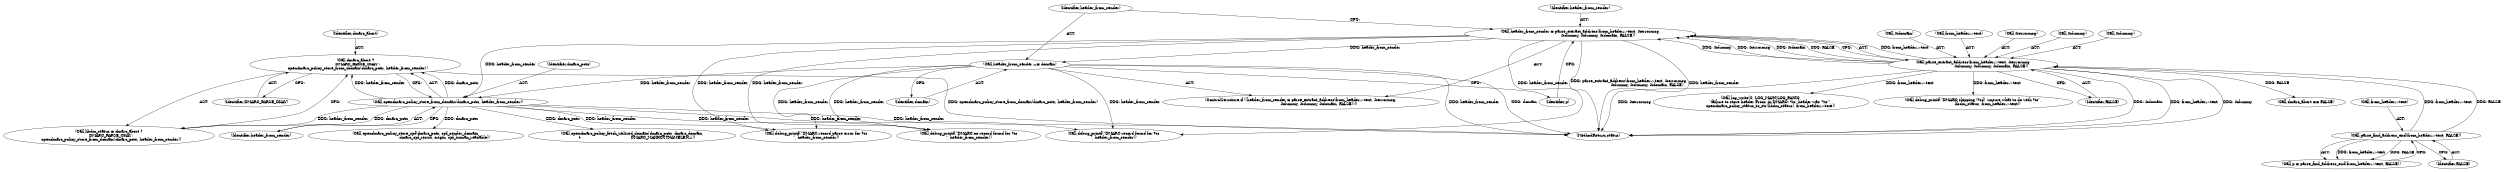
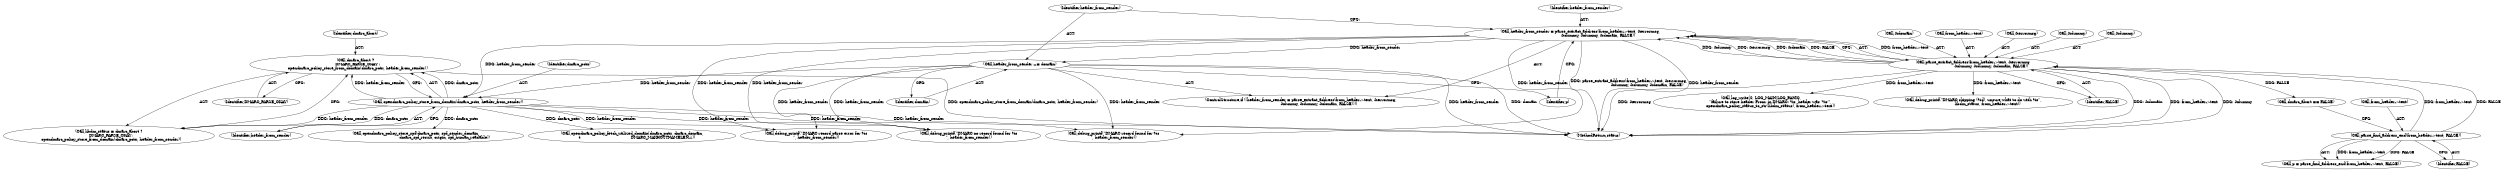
  digraph {
    n1 [label="(Call,dmarc_abort ?\n    DMARC_PARSE_OKAY :\n    opendmarc_policy_store_from_domain(dmarc_pctx, header_from_sender))"]
    n2 [label="(Call,opendmarc_policy_store_from_domain(dmarc_pctx, header_from_sender))"]
    n3 [label="(MethodReturn,status)"]
    n4 [label="(Identifier,DMARC_PARSE_OKAY)"]
    n5 [label="(Call,libdm_status = dmarc_abort ?\n    DMARC_PARSE_OKAY :\n    opendmarc_policy_store_from_domain(dmarc_pctx, header_from_sender))"]
    n6 [label="(Call,debug_printf(\"DMARC record parse error for %s\n\", header_from_sender))"]
    n7 [label="(Identifier,header_from_sender)"]
    n8 [label="(Call,opendmarc_policy_store_spf(dmarc_pctx, spf_sender_domain,\n                                                dmarc_spf_result, origin, spf_human_readable))"]
    n9 [label="(Call,debug_printf(\"DMARC record found for %s\n\", header_from_sender))"]
    n10 [label="(Call,opendmarc_policy_fetch_utilized_domain(dmarc_pctx, dmarc_domain,\n        \t                                          DMARC_MAXHOSTNAMELEN-1))"]
    n11 [label="(Call,debug_printf(\"DMARC no record found for %s\n\", header_from_sender))"]
    n12 [label="(Call,header_from_sender = parse_extract_address(from_header->text, &errormsg,\n                              &dummy, &dummy, &domain, FALSE))"]
    n13 [label="(Call,parse_extract_address(from_header->text, &errormsg,\n                              &dummy, &dummy, &domain, FALSE))"]
    n14 [label="(Call,header_from_sender += domain)"]
    n15 [label="(ControlStructure,if ((header_from_sender = parse_extract_address(from_header->text, &errormsg,\n                              &dummy, &dummy, &domain, FALSE))))"]
    n16 [label="(Call,log_write(0, LOG_MAIN|LOG_PANIC,\n                \"failure to store header From: in DMARC: %s, header was '%s'\",\n                opendmarc_policy_status_to_str(libdm_status), from_header->text))"]
    n17 [label="(Call,debug_printf(\"DMARC skipping (%d), unsure what to do with %s\",\n                        libdm_status, from_header->text))"]
    n18 [label="(Call,dmarc_abort == FALSE)"]
    n19 [label="(Identifier,FALSE)"]
    n20 [label="(Identifier,domain)"]
    n21 [label="(Identifier,p)"]
    n22 [label="(Call,parse_find_address_end(from_header->text, FALSE))"]
    n23 [label="(Call,p = parse_find_address_end(from_header->text, FALSE))"]
    n24 [label="(Identifier,FALSE)"]
    n25 [label="(Identifier,dmarc_abort)"]
    n26 [label="(Identifier,dmarc_pctx)"]
    n27 [label="(Identifier,header_from_sender)"]
    n28 [label="(Call,&dummy)"]
    n29 [label="(Call,&dummy)"]
    n30 [label="(Call,&domain)"]
    n31 [label="(Identifier,header_from_sender)"]
    n32 [label="(Call,from_header->text)"]
    n33 [label="(Call,&errormsg)"]
    n34 [label="(Call,from_header->text)"]
    n1 -> n2 [label="CFG: "]
    n1 -> n3 [label="DDG: opendmarc_policy_store_from_domain(dmarc_pctx, header_from_sender)"]
    n1 -> n4 [label="CFG: "]
    n1 -> n5 [label="AST: "]
    n2 -> n1 [label="AST: "]
    n2 -> n1 [label="DDG: dmarc_pctx"]
    n2 -> n1 [label="DDG: header_from_sender"]
    n2 -> n3 [label="DDG: header_from_sender"]
    n2 -> n5 [label="DDG: dmarc_pctx"]
    n2 -> n5 [label="DDG: header_from_sender"]
    n2 -> n6 [label="DDG: header_from_sender"]
    n2 -> n7 [label="CFG: "]
    n2 -> n8 [label="DDG: dmarc_pctx"]
    n2 -> n9 [label="DDG: header_from_sender"]
    n2 -> n10 [label="DDG: dmarc_pctx"]
    n2 -> n11 [label="DDG: header_from_sender"]
    n4 -> n1 [label="AST: "]
    n5 -> n1 [label="CFG: "]
    n7 -> n2 [label="AST: "]
    n12 -> n2 [label="DDG: header_from_sender"]
    n12 -> n3 [label="DDG: parse_extract_address(from_header->text, &errormsg,\n                              &dummy, &dummy, &domain, FALSE)"]
    n12 -> n3 [label="DDG: header_from_sender"]
    n12 -> n6 [label="DDG: header_from_sender"]
    n12 -> n9 [label="DDG: header_from_sender"]
    n12 -> n11 [label="DDG: header_from_sender"]
    n12 -> n13 [label="CFG: "]
    n12 -> n14 [label="DDG: header_from_sender"]
    n12 -> n15 [label="AST: "]
    n13 -> n3 [label="DDG: from_header->text"]
    n13 -> n3 [label="DDG: &dummy"]
    n13 -> n3 [label="DDG: &errormsg"]
    n13 -> n3 [label="DDG: &domain"]
    n13 -> n12 [label="AST: "]
    n13 -> n12 [label="DDG: from_header->text"]
    n13 -> n12 [label="DDG: &dummy"]
    n13 -> n12 [label="DDG: &errormsg"]
    n13 -> n12 [label="DDG: &domain"]
    n13 -> n12 [label="DDG: FALSE"]
    n13 -> n16 [label="DDG: from_header->text"]
    n13 -> n17 [label="DDG: from_header->text"]
    n13 -> n18 [label="DDG: FALSE"]
    n13 -> n19 [label="CFG: "]
    n14 -> n2 [label="DDG: header_from_sender"]
    n14 -> n3 [label="DDG: domain"]
    n14 -> n3 [label="DDG: header_from_sender"]
    n14 -> n6 [label="DDG: header_from_sender"]
    n14 -> n9 [label="DDG: header_from_sender"]
    n14 -> n11 [label="DDG: header_from_sender"]
    n14 -> n15 [label="AST: "]
    n14 -> n20 [label="CFG: "]
    n14 -> n21 [label="CFG: "]
    n19 -> n13 [label="AST: "]
    n20 -> n14 [label="AST: "]
    n21 -> n12 [label="CFG: "]
    n22 -> n13 [label="DDG: from_header->text"]
    n22 -> n13 [label="DDG: FALSE"]
    n22 -> n23 [label="AST: "]
    n22 -> n23 [label="DDG: from_header->text"]
    n22 -> n23 [label="DDG: FALSE"]
    n22 -> n24 [label="CFG: "]
-   n23 -> n22 [label="CFG: "]
+   n18 -> n22 [label="CFG: "]
    n24 -> n22 [label="AST: "]
    n25 -> n1 [label="AST: "]
    n26 -> n2 [label="AST: "]
    n27 -> n12 [label="AST: "]
    n28 -> n13 [label="AST: "]
    n29 -> n13 [label="AST: "]
    n30 -> n13 [label="AST: "]
    n31 -> n12 [label="CFG: "]
    n31 -> n14 [label="AST: "]
    n32 -> n13 [label="AST: "]
    n33 -> n13 [label="AST: "]
    n34 -> n22 [label="AST: "]
  }
